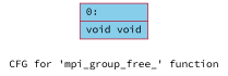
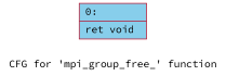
  digraph {
    label="CFG for 'mpi_group_free_' function"
    fontname="Source Code Pro"
-   n1 [color="#b70d28ff" fillcolor=skyblue fontname="Source Code Pro" label="{0:\l|  void void\l}" shape=record style=filled]
+   n1 [color="#b70d28ff" fillcolor=skyblue fontname="Source Code Pro" label="{0:\l|  ret void\l}" shape=record style=filled]
  }
